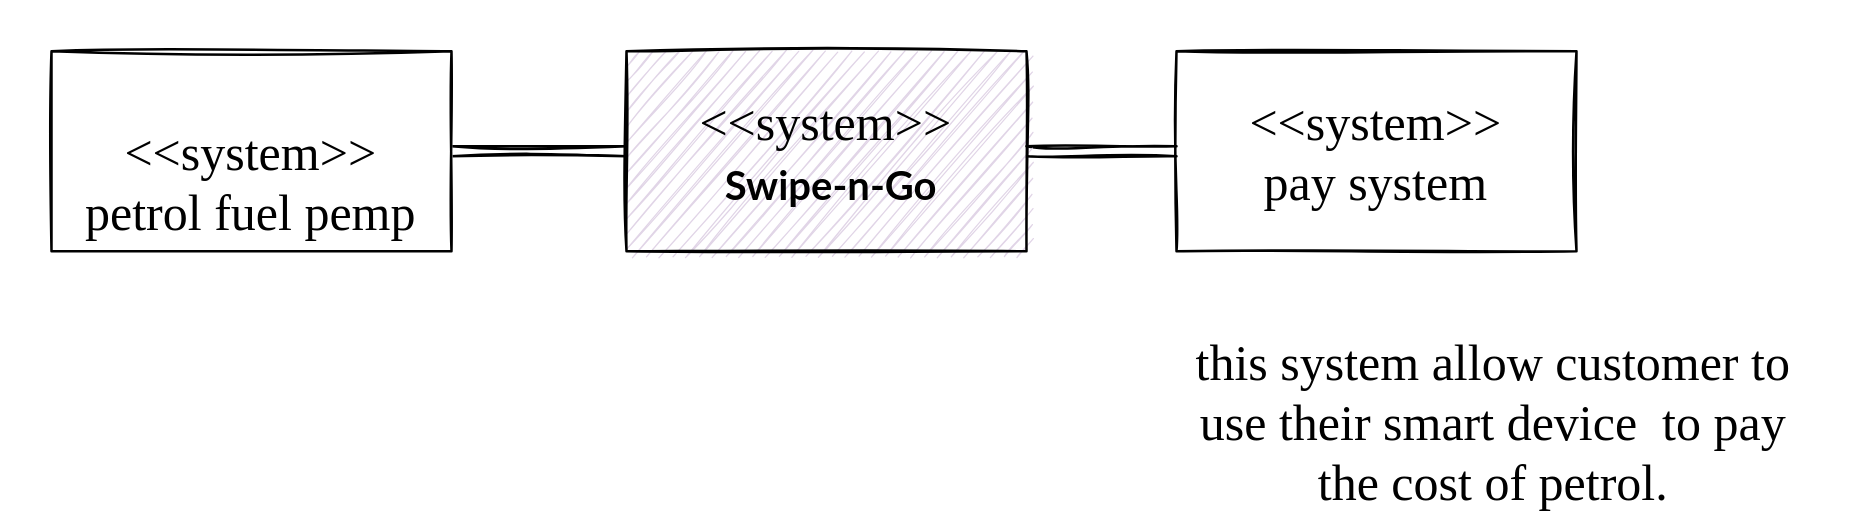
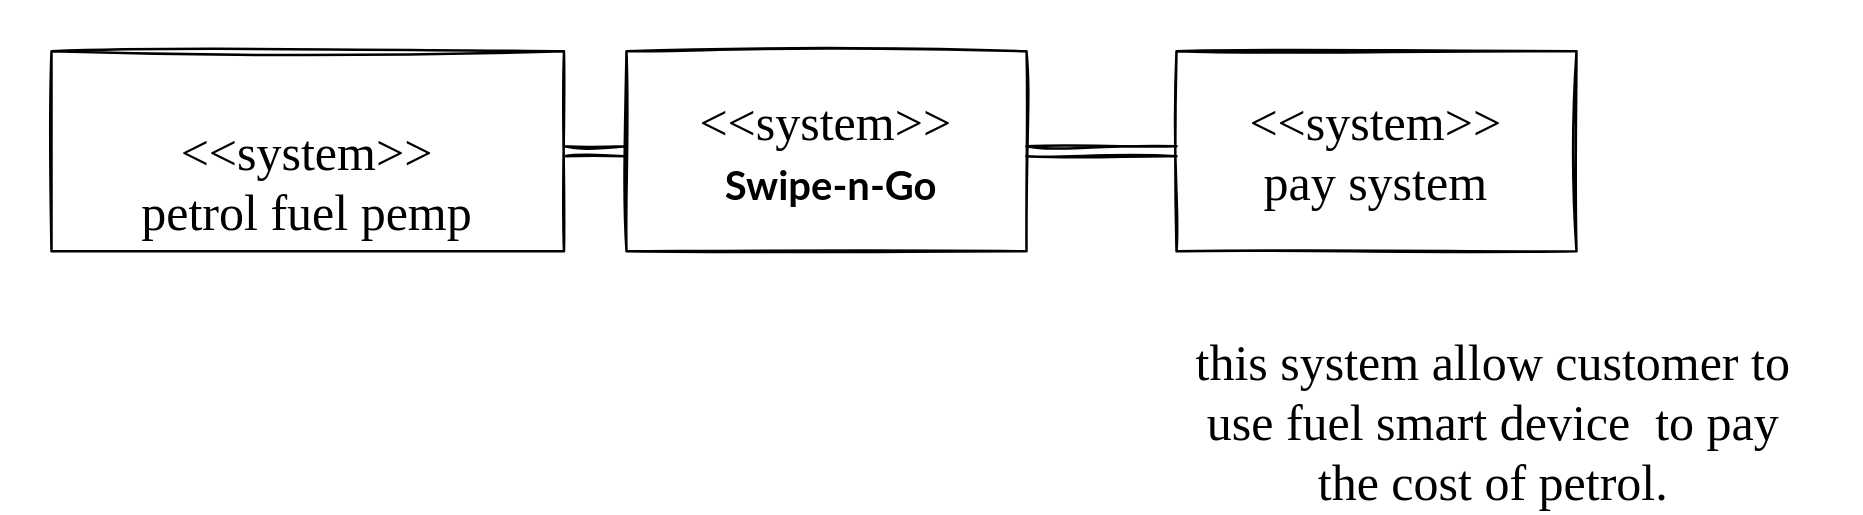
  <mxCell id="0" />
  <mxCell id="1" parent="0" />
  <mxCell id="2" style="rounded=0;sketch=1;hachureGap=4;orthogonalLoop=1;jettySize=auto;html=1;exitX=0;exitY=0.5;exitDx=0;exitDy=0;entryX=0;entryY=0.5;entryDx=0;entryDy=0;fontFamily=Architects Daughter;fontSource=https%3A%2F%2Ffonts.googleapis.com%2Fcss%3Ffamily%3DArchitects%2BDaughter;fontSize=16;endArrow=open;startSize=14;endSize=14;sourcePerimeterSpacing=8;targetPerimeterSpacing=8;" edge="1" parent="1" source="7" target="7"><mxGeometry relative="1" as="geometry" /></mxCell>
  <mxCell id="3" style="rounded=0;sketch=1;hachureGap=4;orthogonalLoop=1;jettySize=auto;html=1;exitX=1;exitY=0.5;exitDx=0;exitDy=0;entryX=0;entryY=0.5;entryDx=0;entryDy=0;fontFamily=Architects Daughter;fontSource=https%3A%2F%2Ffonts.googleapis.com%2Fcss%3Ffamily%3DArchitects%2BDaughter;fontSize=16;endArrow=open;sourcePerimeterSpacing=8;targetPerimeterSpacing=8;shape=link;" edge="1" parent="1" source="4" target="7"><mxGeometry relative="1" as="geometry" /></mxCell>
- <mxCell id="4" value="&lt;br&gt;&amp;lt;&amp;lt;system&amp;gt;&amp;gt;&lt;br&gt;petrol fuel pemp" style="rounded=0;whiteSpace=wrap;html=1;sketch=1;hachureGap=4;pointerEvents=0;fontFamily=Architects Daughter;fontSource=https%3A%2F%2Ffonts.googleapis.com%2Fcss%3Ffamily%3DArchitects%2BDaughter;fontSize=20;" vertex="1" parent="1"><mxGeometry x="20" y="20" width="160" height="80" as="geometry" /></mxCell>
+ <mxCell id="4" value="&lt;br&gt;&amp;lt;&amp;lt;system&amp;gt;&amp;gt;&lt;br&gt;petrol fuel pemp" style="rounded=0;whiteSpace=wrap;html=1;sketch=1;hachureGap=4;pointerEvents=0;fontFamily=Architects Daughter;fontSource=https%3A%2F%2Ffonts.googleapis.com%2Fcss%3Ffamily%3DArchitects%2BDaughter;fontSize=20;" vertex="1" parent="1"><mxGeometry x="20" y="20" width="205" height="80" as="geometry" /></mxCell>
  <mxCell id="5" value="&amp;lt;&amp;lt;system&amp;gt;&amp;gt;&lt;br&gt;pay system" style="rounded=0;whiteSpace=wrap;html=1;sketch=1;hachureGap=4;pointerEvents=0;fontFamily=Architects Daughter;fontSource=https%3A%2F%2Ffonts.googleapis.com%2Fcss%3Ffamily%3DArchitects%2BDaughter;fontSize=20;" vertex="1" parent="1"><mxGeometry x="470" y="20" width="160" height="80" as="geometry" /></mxCell>
  <mxCell id="6" style="edgeStyle=none;rounded=0;sketch=1;hachureGap=4;orthogonalLoop=1;jettySize=auto;html=1;exitX=1;exitY=0.5;exitDx=0;exitDy=0;entryX=0;entryY=0.5;entryDx=0;entryDy=0;fontFamily=Architects Daughter;fontSource=https%3A%2F%2Ffonts.googleapis.com%2Fcss%3Ffamily%3DArchitects%2BDaughter;fontSize=16;endArrow=open;sourcePerimeterSpacing=8;targetPerimeterSpacing=8;shape=link;" edge="1" parent="1" source="7" target="5"><mxGeometry relative="1" as="geometry" /></mxCell>
- <mxCell id="7" value="&amp;lt;&amp;lt;system&amp;gt;&amp;gt;&lt;br&gt;&lt;span style=&quot;font-family: &amp;#34;lato extended&amp;#34; , &amp;#34;lato&amp;#34; , &amp;#34;helvetica neue&amp;#34; , &amp;#34;helvetica&amp;#34; , &amp;#34;arial&amp;#34; , sans-serif ; font-size: 16px&quot;&gt;&amp;nbsp;&lt;/span&gt;&lt;span style=&quot;font-family: &amp;#34;lato extended&amp;#34; , &amp;#34;lato&amp;#34; , &amp;#34;helvetica neue&amp;#34; , &amp;#34;helvetica&amp;#34; , &amp;#34;arial&amp;#34; , sans-serif ; font-size: 16px&quot;&gt;&amp;nbsp;&lt;/span&gt;&lt;strong style=&quot;font-family: &amp;#34;lato extended&amp;#34; , &amp;#34;lato&amp;#34; , &amp;#34;helvetica neue&amp;#34; , &amp;#34;helvetica&amp;#34; , &amp;#34;arial&amp;#34; , sans-serif ; font-size: 16px&quot;&gt;Swipe-n-Go&amp;nbsp;&lt;/strong&gt;" style="rounded=0;whiteSpace=wrap;html=1;sketch=1;hachureGap=4;pointerEvents=0;fontFamily=Architects Daughter;fontSource=https%3A%2F%2Ffonts.googleapis.com%2Fcss%3Ffamily%3DArchitects%2BDaughter;fontSize=20;fillColor=#e1d5e7;" vertex="1" parent="1"><mxGeometry x="250" y="20" width="160" height="80" as="geometry" /></mxCell>
- <mxCell id="8" value="this system allow customer to use their smart device&amp;nbsp; to pay the cost of petrol." style="text;strokeColor=none;fillColor=none;html=1;align=center;verticalAlign=middle;whiteSpace=wrap;rounded=0;sketch=1;hachureGap=4;pointerEvents=0;fontFamily=Architects Daughter;fontSource=https%3A%2F%2Ffonts.googleapis.com%2Fcss%3Ffamily%3DArchitects%2BDaughter;fontSize=20;" vertex="1" parent="1"><mxGeometry x="471" y="153" width="252" height="30" as="geometry" /></mxCell>
+ <mxCell id="7" value="&amp;lt;&amp;lt;system&amp;gt;&amp;gt;&lt;br&gt;&lt;span style=&quot;font-family: &amp;#34;lato extended&amp;#34; , &amp;#34;lato&amp;#34; , &amp;#34;helvetica neue&amp;#34; , &amp;#34;helvetica&amp;#34; , &amp;#34;arial&amp;#34; , sans-serif ; font-size: 16px&quot;&gt;&amp;nbsp;&lt;/span&gt;&lt;span style=&quot;font-family: &amp;#34;lato extended&amp;#34; , &amp;#34;lato&amp;#34; , &amp;#34;helvetica neue&amp;#34; , &amp;#34;helvetica&amp;#34; , &amp;#34;arial&amp;#34; , sans-serif ; font-size: 16px&quot;&gt;&amp;nbsp;&lt;/span&gt;&lt;strong style=&quot;font-family: &amp;#34;lato extended&amp;#34; , &amp;#34;lato&amp;#34; , &amp;#34;helvetica neue&amp;#34; , &amp;#34;helvetica&amp;#34; , &amp;#34;arial&amp;#34; , sans-serif ; font-size: 16px&quot;&gt;Swipe-n-Go&amp;nbsp;&lt;/strong&gt;" style="rounded=0;whiteSpace=wrap;html=1;sketch=1;hachureGap=4;pointerEvents=0;fontFamily=Architects Daughter;fontSource=https%3A%2F%2Ffonts.googleapis.com%2Fcss%3Ffamily%3DArchitects%2BDaughter;fontSize=20;" vertex="1" parent="1"><mxGeometry x="250" y="20" width="160" height="80" as="geometry" /></mxCell>
+ <mxCell id="8" value="this system allow customer to use fuel smart device&amp;nbsp; to pay the cost of petrol." style="text;strokeColor=none;fillColor=none;html=1;align=center;verticalAlign=middle;whiteSpace=wrap;rounded=0;sketch=1;hachureGap=4;pointerEvents=0;fontFamily=Architects Daughter;fontSource=https%3A%2F%2Ffonts.googleapis.com%2Fcss%3Ffamily%3DArchitects%2BDaughter;fontSize=20;" vertex="1" parent="1"><mxGeometry x="471" y="153" width="252" height="30" as="geometry" /></mxCell>
